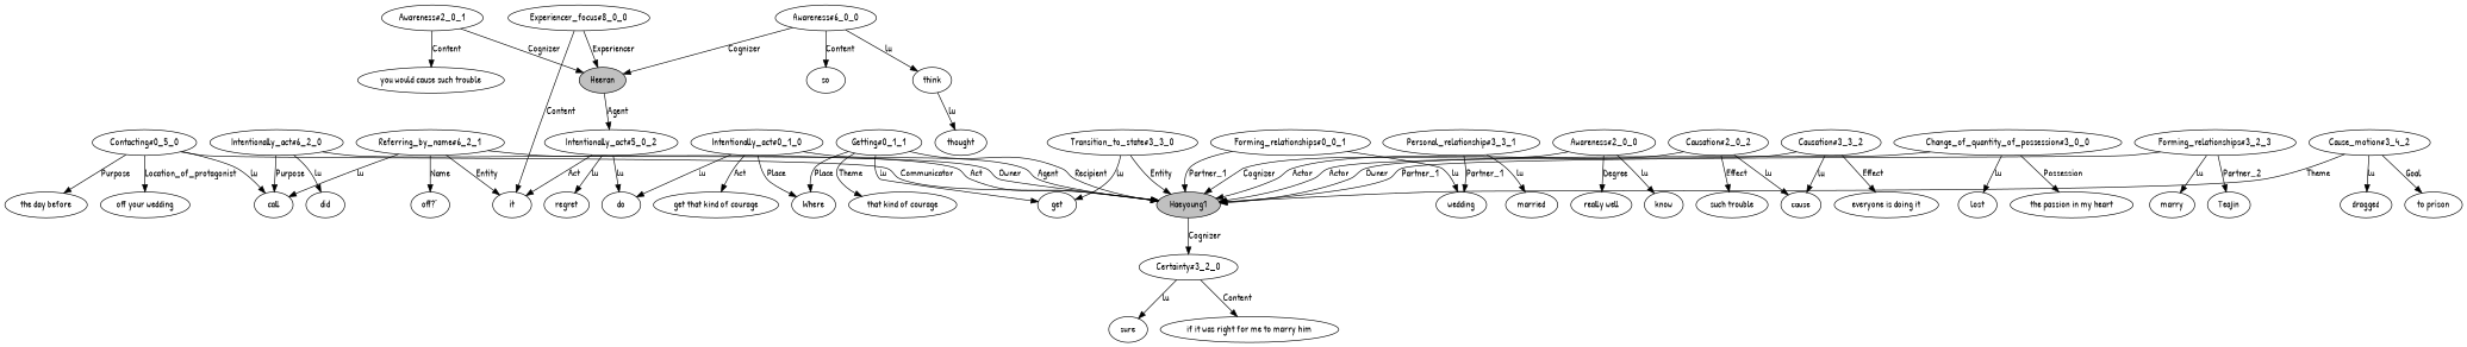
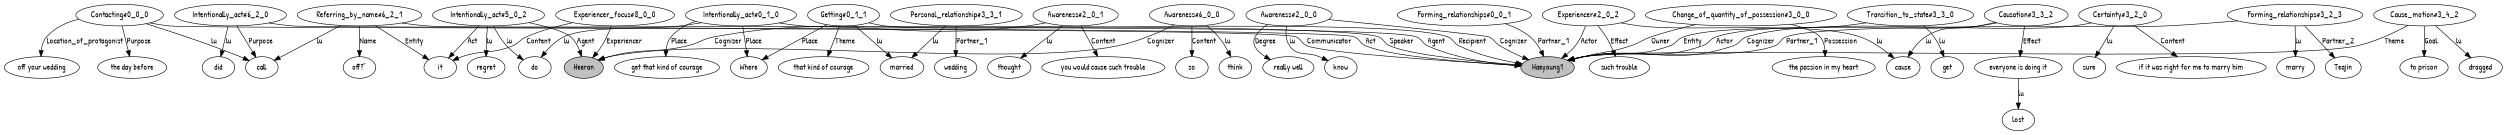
  digraph {
    fontname="Patrick Hand"
    node [fontname="Patrick Hand"]
    edge [fontname="Patrick Hand"]
    n1 [fillcolor=gray label=Haeyoung1 style=filled]
-   n2 [label="Contacting#0_5_0"]
+   n2 [label="Contacting#0_0_0"]
    n3 [label=call]
    n4 [label="off your wedding"]
    n5 [label="the day before"]
    n6 [label="Forming_relationships#0_0_1"]
    n7 [label=wedding]
    n8 [label="Intentionally_act#0_1_0"]
    n9 [label=do]
    n10 [label=Where]
    n11 [label="get that kind of courage"]
    n12 [label="Getting#0_1_1"]
    n13 [label=get]
    n14 [label="that kind of courage"]
    n15 [label="Awareness#2_0_0"]
    n16 [label=know]
    n17 [label="really well"]
-   n18 [label="Causation#2_0_2"]
+   n18 [label="Experiencer#2_0_2"]
    n19 [label=cause]
    n20 [label="such trouble"]
    n21 [label="Change_of_quantity_of_possession#3_0_0"]
    n22 [label=lost]
    n23 [label="the passion in my heart"]
    n24 [label="Certainty#3_2_0"]
    n25 [label=sure]
    n26 [label="if it was right for me to marry him"]
    n27 [label="Forming_relationships#3_2_3"]
    n28 [label=marry]
    n29 [label=Teajin]
    n30 [label="Transition_to_state#3_3_0"]
    n31 [label=married]
    n32 [label="Personal_relationship#3_3_1"]
    n33 [label="Causation#3_3_2"]
    n34 [label="everyone is doing it"]
    n35 [label="Cause_motion#3_4_2"]
    n36 [label=dragged]
    n37 [label="to prison"]
    n38 [label="Intentionally_act#6_2_0"]
    n39 [label=did]
    n40 [label="Referring_by_name#6_2_1"]
    n41 [label=it]
    n42 [label="off?\""]
    n43 [fillcolor=gray label=Heeran style=filled]
    n44 [label="Awareness#2_0_1"]
    n45 [label=thought]
    n46 [label="you would cause such trouble"]
    n47 [label="Intentionally_act#5_0_2"]
    n48 [label=regret]
    n49 [label="Awareness#6_0_0"]
    n50 [label=think]
    n51 [label=so]
    n52 [label="Experiencer_focus#8_0_0"]
    n2 -> n1 [label=Communicator]
    n2 -> n3 [label=lu]
    n2 -> n4 [label=Location_of_protagonist]
    n2 -> n5 [label=Purpose]
    n6 -> n1 [label=Partner_1]
-   n6 -> n7 [label=lu]
    n8 -> n1 [label=Agent]
    n8 -> n9 [label=lu]
    n8 -> n10 [label=Place]
-   n8 -> n11 [label=Act]
+   n8 -> n11 [label=Place]
    n12 -> n1 [label=Recipient]
    n12 -> n10 [label=Place]
-   n12 -> n13 [label=lu]
+   n12 -> n31 [label=lu]
    n12 -> n14 [label=Theme]
    n15 -> n1 [label=Cognizer]
    n15 -> n16 [label=lu]
    n15 -> n17 [label=Degree]
    n18 -> n1 [label=Actor]
    n18 -> n19 [label=lu]
    n18 -> n20 [label=Effect]
    n21 -> n1 [label=Owner]
-   n21 -> n22 [label=lu]
+   n34 -> n22 [label=lu]
    n21 -> n23 [label=Possession]
-   n1 -> n24 [label=Cognizer]
+   n24 -> n1 [label=Cognizer]
    n24 -> n25 [label=lu]
    n24 -> n26 [label=Content]
    n27 -> n1 [label=Partner_1]
    n27 -> n28 [label=lu]
    n27 -> n29 [label=Partner_2]
    n30 -> n1 [label=Entity]
    n30 -> n13 [label=lu]
    n32 -> n7 [label=Partner_1]
    n32 -> n31 [label=lu]
    n33 -> n1 [label=Actor]
    n33 -> n19 [label=lu]
    n33 -> n34 [label=Effect]
    n35 -> n1 [label=Theme]
    n35 -> n36 [label=lu]
    n35 -> n37 [label=Goal]
    n38 -> n1 [label=Act]
    n38 -> n3 [label=Purpose]
    n38 -> n39 [label=lu]
-   n40 -> n1 [label=Owner]
+   n40 -> n1 [label=Speaker]
    n40 -> n3 [label=lu]
    n40 -> n41 [label=Entity]
    n40 -> n42 [label=Name]
    n44 -> n43 [label=Cognizer]
-   n50 -> n45 [label=lu]
+   n44 -> n45 [label=lu]
    n44 -> n46 [label=Content]
    n47 -> n9 [label=lu]
    n47 -> n41 [label=Act]
-   n43 -> n47 [label=Agent]
+   n47 -> n43 [label=Agent]
    n47 -> n48 [label=lu]
    n49 -> n43 [label=Cognizer]
    n49 -> n50 [label=lu]
    n49 -> n51 [label=Content]
    n52 -> n41 [label=Content]
    n52 -> n43 [label=Experiencer]
  }
